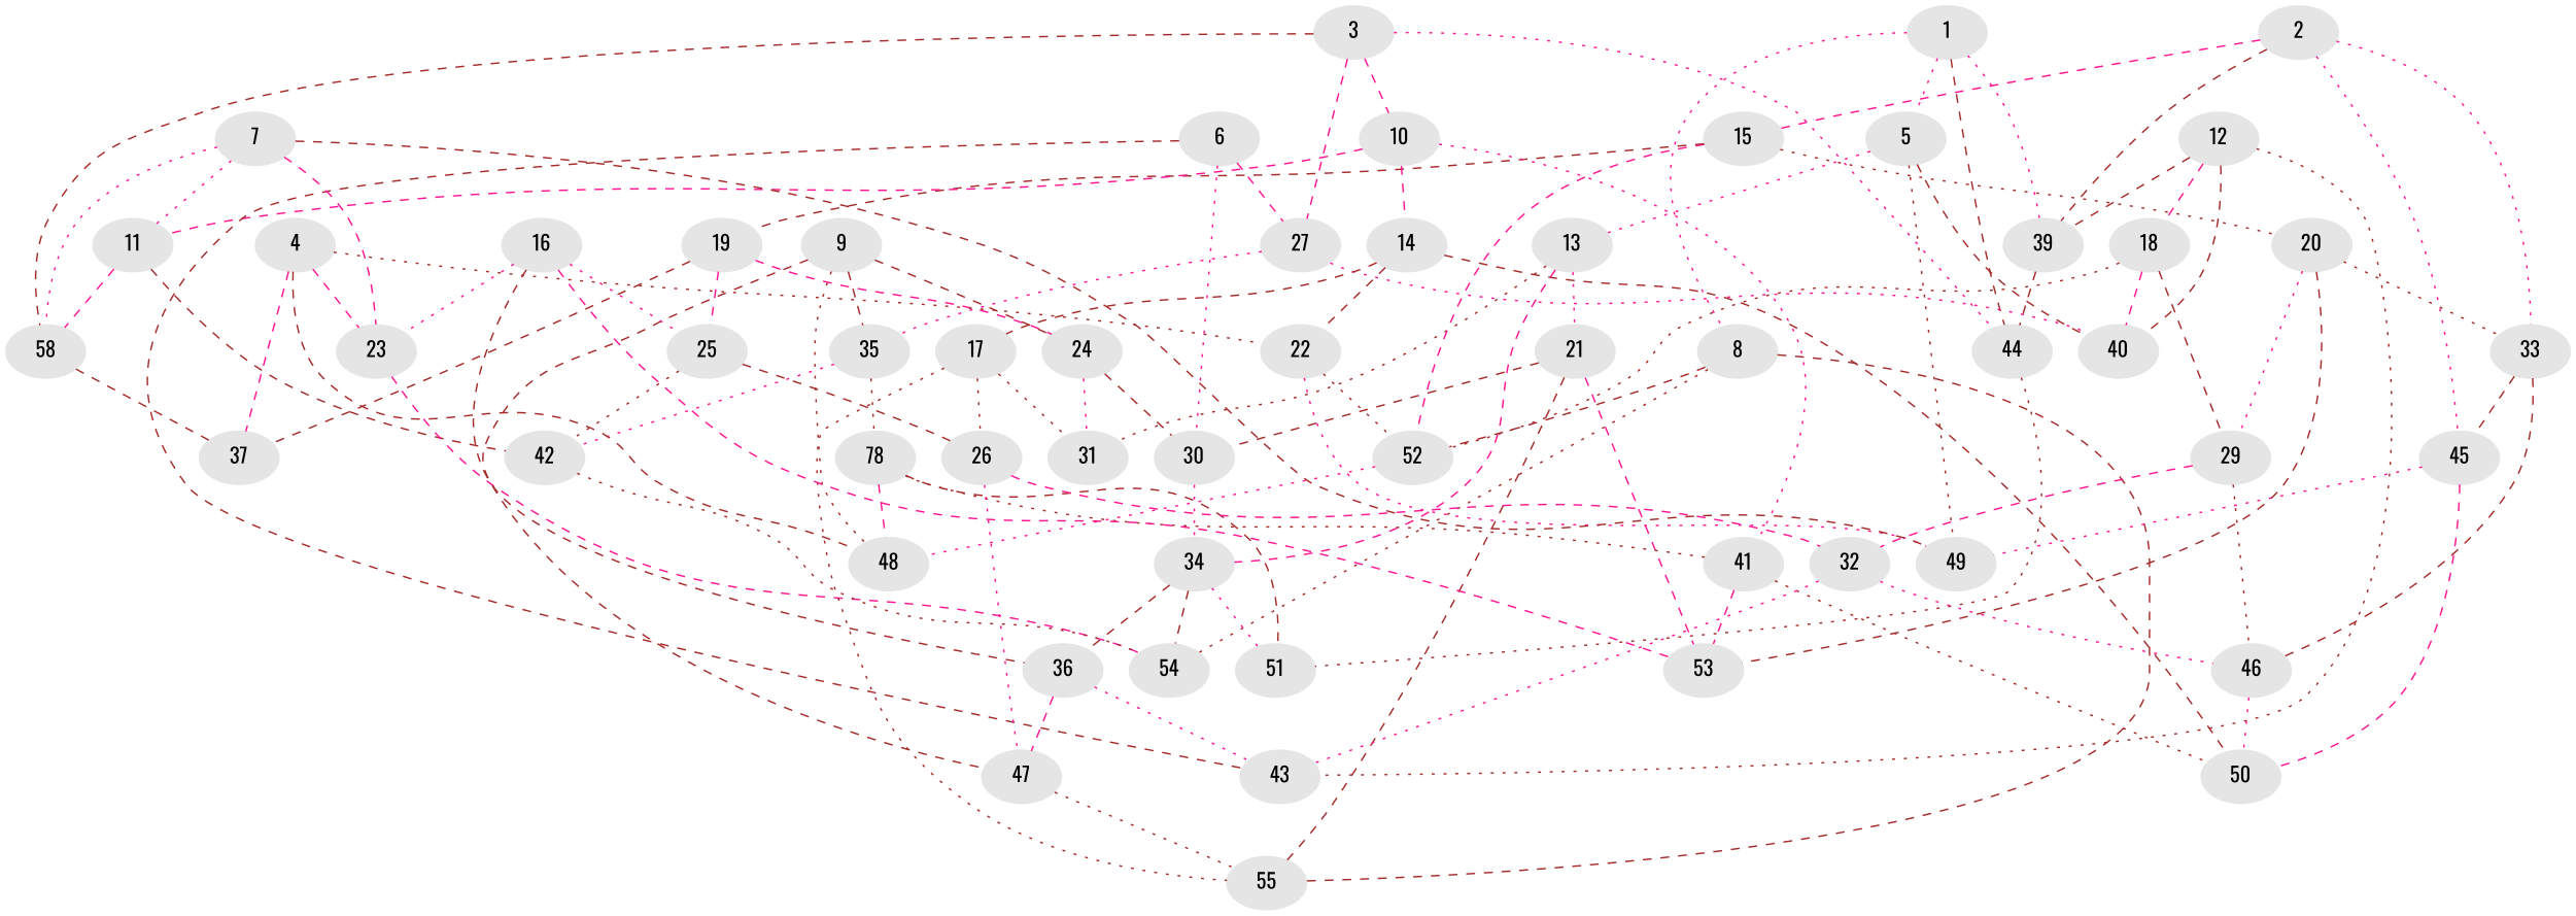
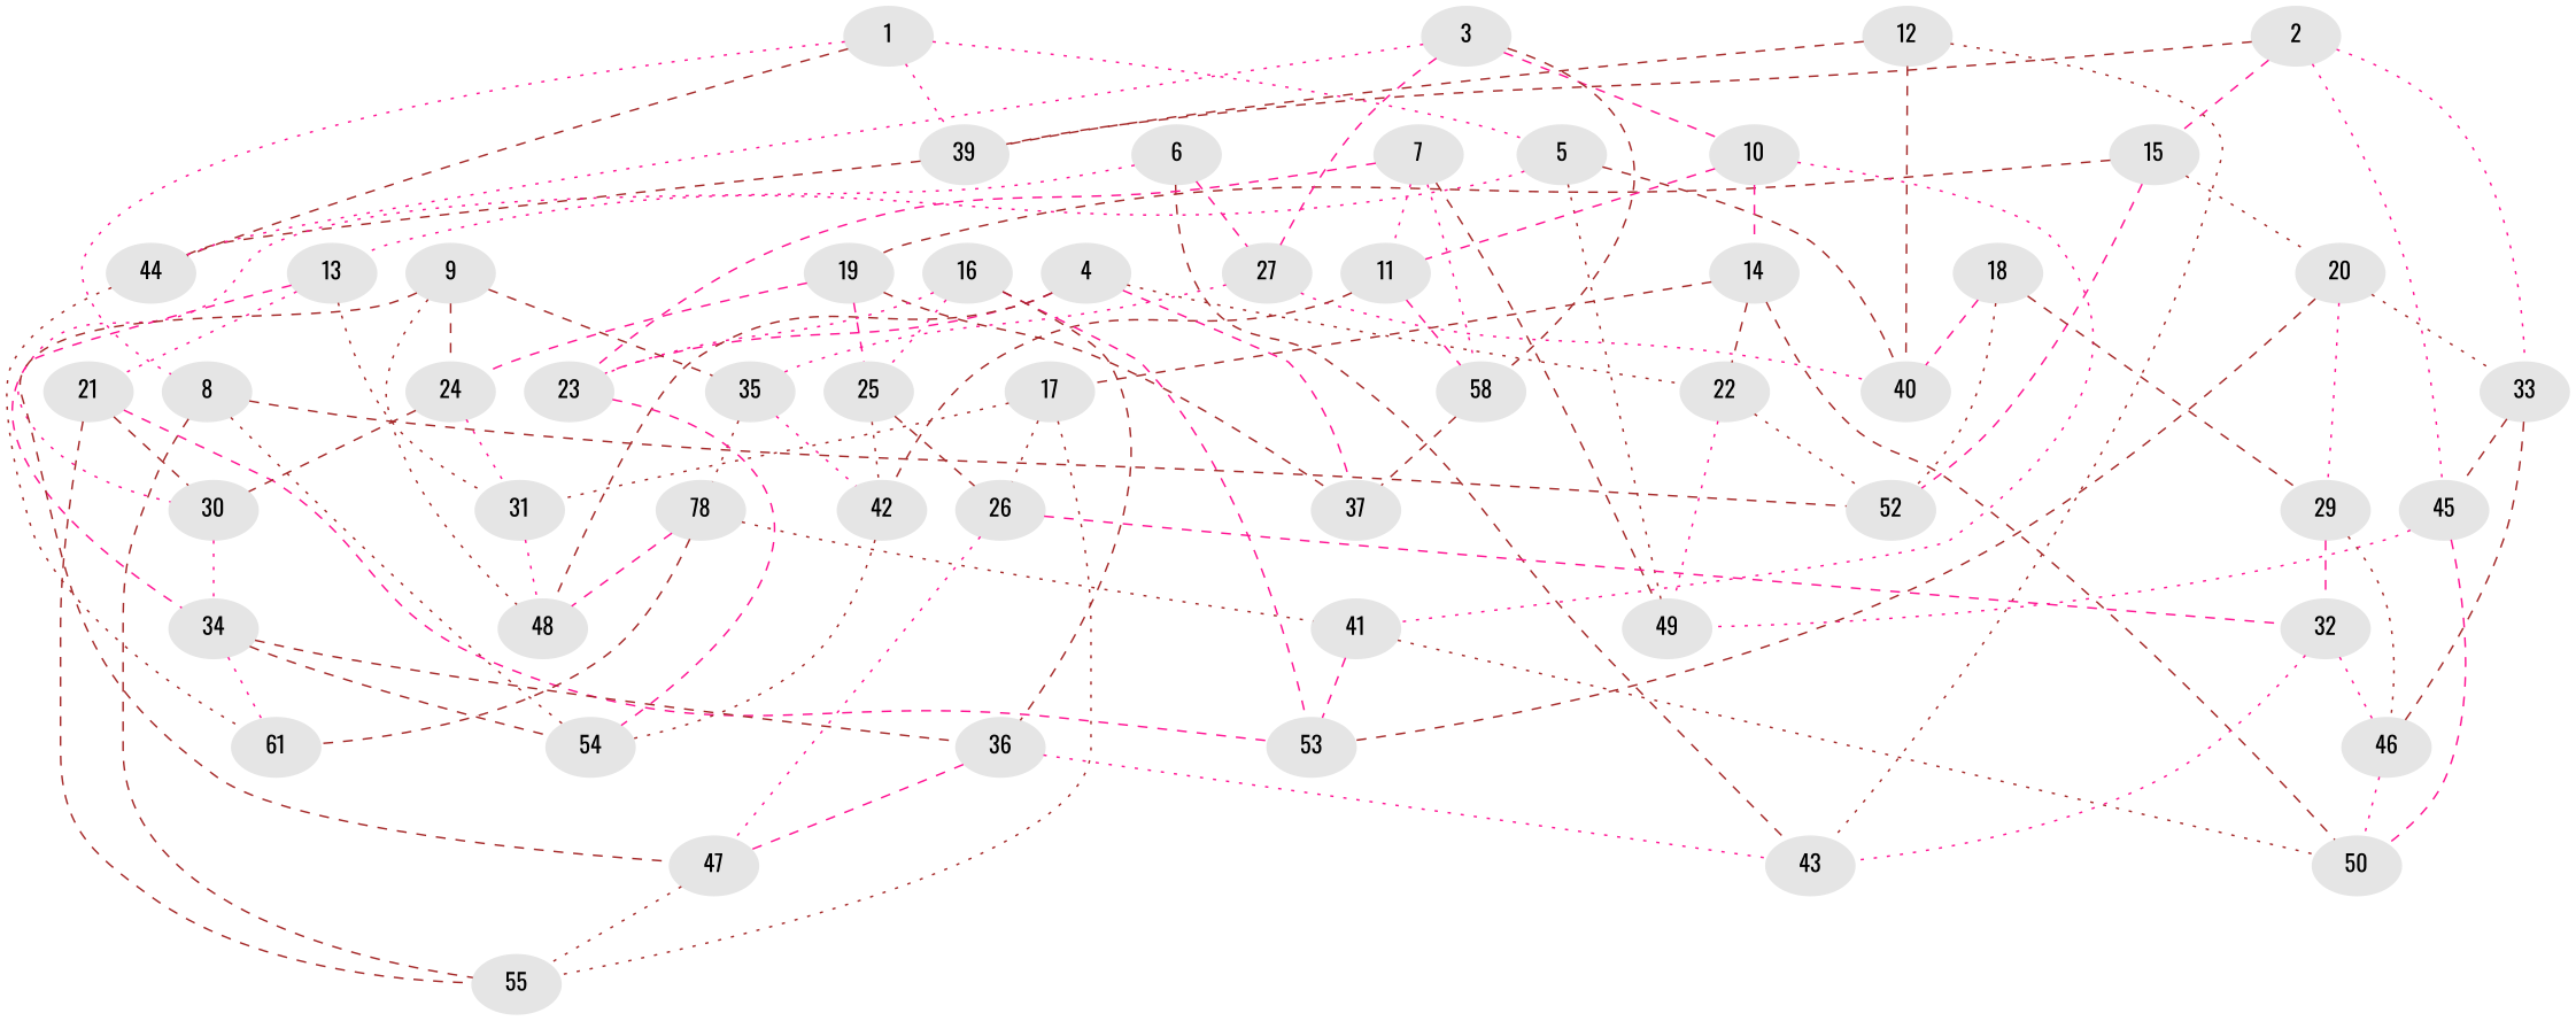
  graph {
    fontname=Oswald
    node [color=gray90 fontname=Oswald style=filled]
    edge [color=brown fontname=Oswald style=dashed]
    1
    5
    8
    39
    44
    13
    40
    49
    52
    54
    55
-   51
+   51 [label=61]
    2
    15
    33
    45
    19
    20
    46
    50
    3
    10
    27
    n24 [label=58]
    11
    14
    41
    35
    37
    4
    22
    23
    48
    21
    31
    34
    6
    30
    43
    7
    42
    9
    24
    47
    n45 [label=78]
    17
    53
    12
    18
    29
    36
    26
    25
    16
    32
    1 -- 5 [color=deeppink style=dotted]
    1 -- 8 [color=deeppink style=dotted]
    1 -- 39 [color=deeppink style=dotted]
    1 -- 44
    5 -- 13 [color=deeppink style=dotted]
    5 -- 40
    5 -- 49 [style=dotted]
    8 -- 52
    8 -- 54 [style=dotted]
    8 -- 55
    39 -- 44
    44 -- 51 [style=dotted]
    13 -- 21 [color=deeppink style=dotted]
    13 -- 31 [style=dotted]
    13 -- 34 [color=deeppink]
    2 -- 39
    2 -- 15 [color=deeppink]
    2 -- 33 [color=deeppink style=dotted]
    2 -- 45 [color=deeppink style=dotted]
    15 -- 52 [color=deeppink]
    15 -- 19
    15 -- 20 [style=dotted]
    33 -- 45
    33 -- 46
    45 -- 49 [color=deeppink style=dotted]
    45 -- 50 [color=deeppink]
    19 -- 37
    19 -- 24 [color=deeppink]
    19 -- 25 [color=deeppink]
    20 -- 33 [style=dotted]
    20 -- 53
    20 -- 29 [color=deeppink style=dotted]
    46 -- 50 [color=deeppink style=dotted]
    3 -- 44 [color=deeppink style=dotted]
    3 -- 10 [color=deeppink]
    3 -- 27 [color=deeppink]
    3 -- n24
    10 -- 11 [color=deeppink]
    10 -- 14 [color=deeppink]
    10 -- 41 [color=deeppink style=dotted]
    27 -- 40 [color=deeppink style=dotted]
    27 -- 35 [color=deeppink style=dotted]
    n24 -- 37
    11 -- n24 [color=deeppink]
    11 -- 42
    14 -- 50
    14 -- 22
    14 -- 17
    41 -- 50 [style=dotted]
    41 -- 53 [color=deeppink]
    35 -- 42 [color=deeppink style=dotted]
    35 -- n45 [style=dotted]
    4 -- 37 [color=deeppink]
    4 -- 22 [style=dotted]
    4 -- 23 [color=deeppink]
    4 -- 48
    22 -- 49 [color=deeppink style=dotted]
    22 -- 52 [style=dotted]
    23 -- 54 [color=deeppink]
    21 -- 55
    21 -- 30
    21 -- 53 [color=deeppink]
-   52 -- 48 [color=deeppink style=dotted]
+   31 -- 48 [color=deeppink style=dotted]
    34 -- 54
    34 -- 51 [color=deeppink style=dotted]
    34 -- 36
    6 -- 27 [color=deeppink]
    6 -- 30 [color=deeppink style=dotted]
    6 -- 43
    30 -- 34 [color=deeppink style=dotted]
    7 -- 49
    7 -- n24 [color=deeppink style=dotted]
    7 -- 11 [color=deeppink style=dotted]
    7 -- 23 [color=deeppink]
    42 -- 54 [style=dotted]
    9 -- 35
    9 -- 48 [style=dotted]
    9 -- 24
    9 -- 47
    24 -- 31 [color=deeppink style=dotted]
    24 -- 30
    47 -- 55 [style=dotted]
    n45 -- 51
    n45 -- 41 [style=dotted]
    n45 -- 48 [color=deeppink]
    17 -- 55 [style=dotted]
    17 -- 31 [style=dotted]
    17 -- 26 [style=dotted]
    12 -- 39
    12 -- 40
    12 -- 43 [style=dotted]
-   12 -- 18 [color=deeppink]
    18 -- 40 [color=deeppink]
    18 -- 52 [style=dotted]
    18 -- 29
    29 -- 46 [style=dotted]
    29 -- 32 [color=deeppink]
    36 -- 43 [color=deeppink style=dotted]
    36 -- 47 [color=deeppink]
    26 -- 47 [color=deeppink style=dotted]
    26 -- 32 [color=deeppink]
    25 -- 42 [style=dotted]
    25 -- 26
    16 -- 23 [color=deeppink style=dotted]
    16 -- 53 [color=deeppink]
    16 -- 36
    16 -- 25 [color=deeppink style=dotted]
    32 -- 46 [color=deeppink style=dotted]
    32 -- 43 [color=deeppink style=dotted]
  }
